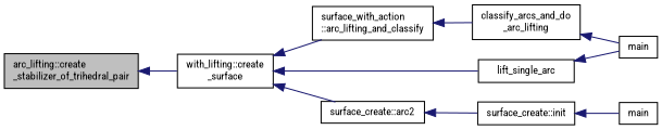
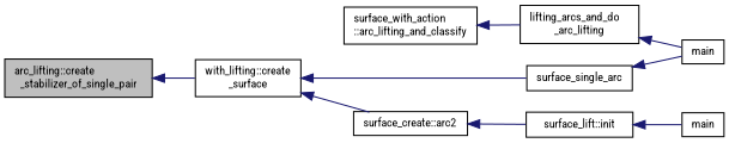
  digraph {
    fontname="Roboto Condensed"
    rankdir=LR
    node [color=black fillcolor=white fontname="Roboto Condensed" fontsize=10 shape=record style=filled]
    edge [color=midnightblue dir=back fontname="Roboto Condensed" fontsize=10 labelfontname=Helvetica labelfontsize=10 style=solid]
-   n1 [fillcolor=grey75 fontcolor=black height=0.2 label="arc_lifting::create\l_stabilizer_of_trihedral_pair" width=0.4]
+   n1 [fillcolor=grey75 fontcolor=black height=0.2 label="arc_lifting::create\l_stabilizer_of_single_pair" width=0.4]
    n2 [height=0.2 label="with_lifting::create\l_surface" width=0.4]
-   n3 [height=0.2 label=lift_single_arc width=0.4]
+   n3 [height=0.2 label=surface_single_arc width=0.4]
    n4 [height=0.2 label="surface_create::arc2" width=0.4]
    n5 [height=0.2 label="surface_with_action\l::arc_lifting_and_classify" width=0.4]
    n6 [height=0.2 label=main width=0.4]
-   n7 [height=0.2 label="surface_create::init" width=0.4]
-   n8 [height=0.2 label="classify_arcs_and_do\l_arc_lifting" width=0.4]
+   n7 [height=0.2 label="surface_lift::init" width=0.4]
+   n8 [height=0.2 label="lifting_arcs_and_do\l_arc_lifting" width=0.4]
    n9 [height=0.2 label=main width=0.4]
    n1 -> n2
    n2 -> n3
    n2 -> n4
-   n2 -> n5
    n3 -> n6
    n4 -> n7
    n5 -> n8
    n7 -> n9
    n8 -> n6
  }
